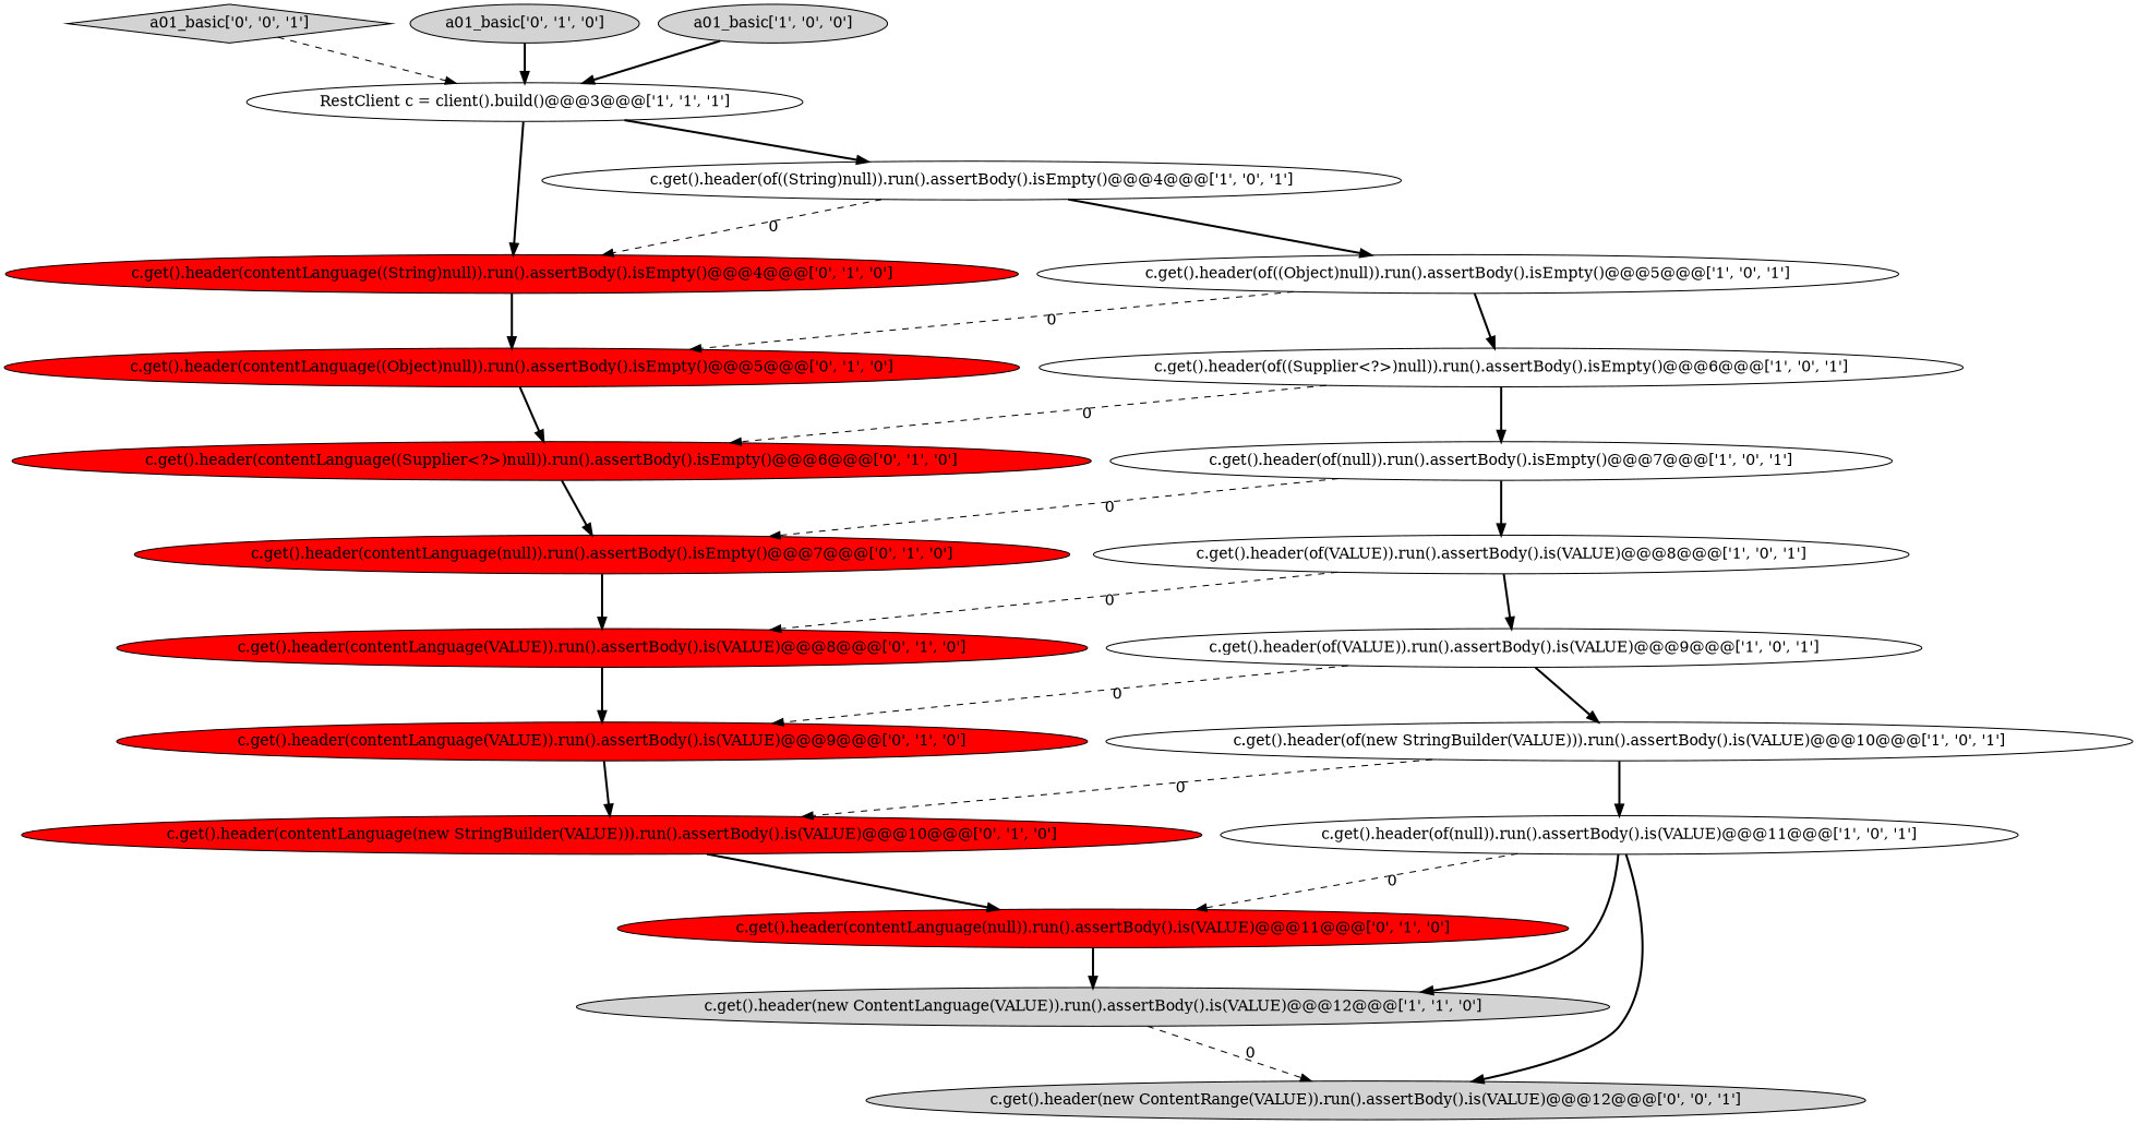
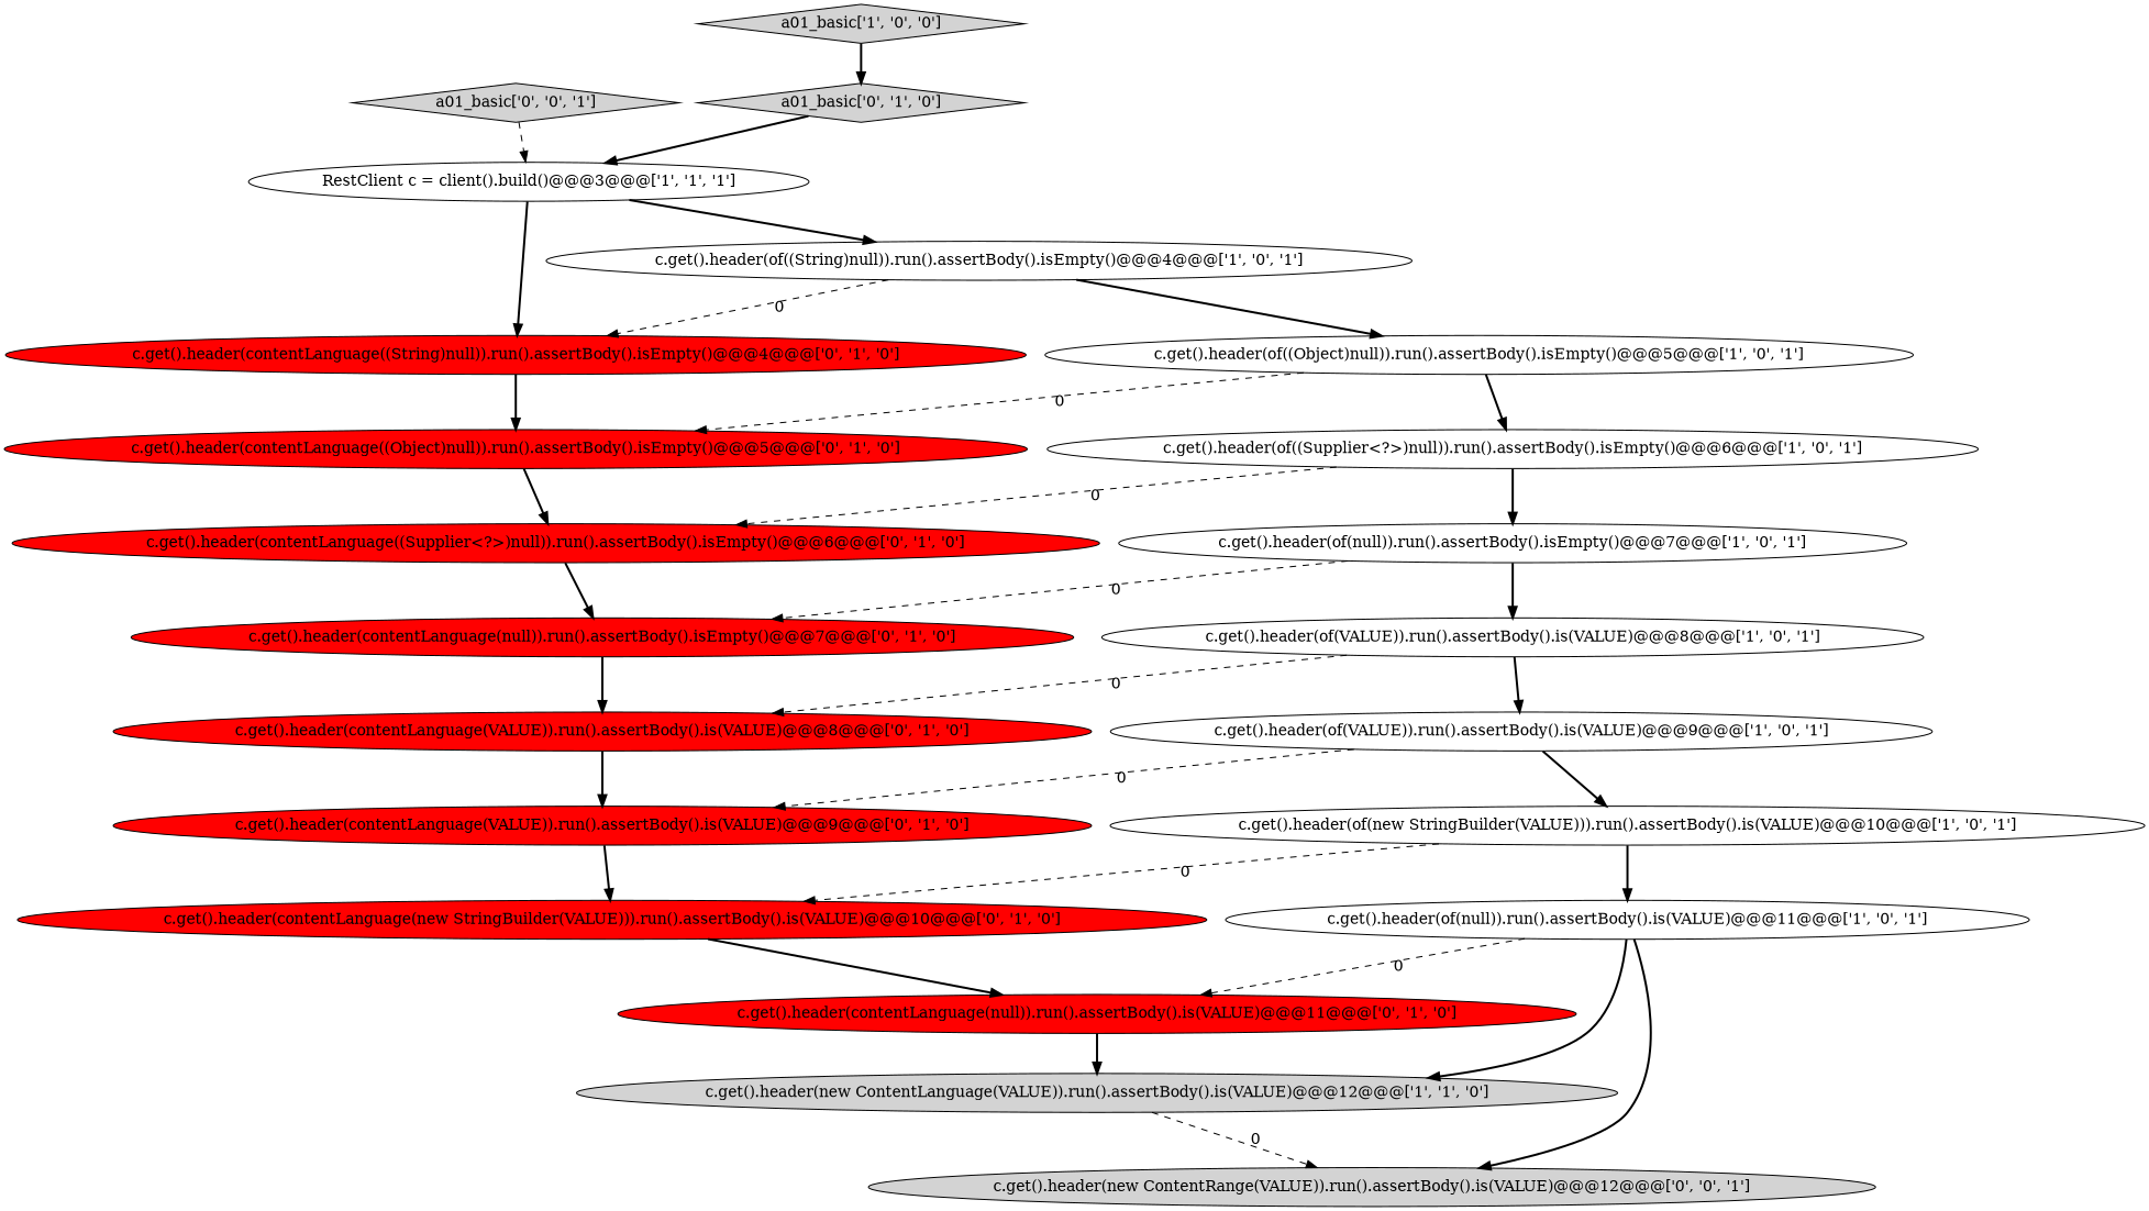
  digraph {
    node [fillcolor=white shape=ellipse style=filled]
    edge [style=bold]
    n1 [label="c.get().header(of(VALUE)).run().assertBody().is(VALUE)@@@9@@@['1', '0', '1']"]
    n2 [fillcolor=red label="c.get().header(contentLanguage(VALUE)).run().assertBody().is(VALUE)@@@9@@@['0', '1', '0']"]
    n3 [label="c.get().header(of(new StringBuilder(VALUE))).run().assertBody().is(VALUE)@@@10@@@['1', '0', '1']"]
    n4 [fillcolor=red label="c.get().header(contentLanguage(new StringBuilder(VALUE))).run().assertBody().is(VALUE)@@@10@@@['0', '1', '0']"]
    n5 [label="c.get().header(of(null)).run().assertBody().is(VALUE)@@@11@@@['1', '0', '1']"]
    n6 [fillcolor=red label="c.get().header(contentLanguage(null)).run().assertBody().is(VALUE)@@@11@@@['0', '1', '0']"]
    n7 [fillcolor=red label="c.get().header(contentLanguage(null)).run().assertBody().isEmpty()@@@7@@@['0', '1', '0']"]
    n8 [fillcolor=red label="c.get().header(contentLanguage(VALUE)).run().assertBody().is(VALUE)@@@8@@@['0', '1', '0']"]
    n9 [fillcolor=lightgray label="c.get().header(new ContentLanguage(VALUE)).run().assertBody().is(VALUE)@@@12@@@['1', '1', '0']"]
    n10 [fillcolor=lightgray label="c.get().header(new ContentRange(VALUE)).run().assertBody().is(VALUE)@@@12@@@['0', '0', '1']"]
    n11 [label="c.get().header(of(null)).run().assertBody().isEmpty()@@@7@@@['1', '0', '1']"]
    n12 [label="c.get().header(of(VALUE)).run().assertBody().is(VALUE)@@@8@@@['1', '0', '1']"]
    n13 [fillcolor=lightgray label="a01_basic['0', '0', '1']" shape=diamond]
    n14 [label="RestClient c = client().build()@@@3@@@['1', '1', '1']"]
    n15 [fillcolor=red label="c.get().header(contentLanguage((String)null)).run().assertBody().isEmpty()@@@4@@@['0', '1', '0']"]
    n16 [label="c.get().header(of((String)null)).run().assertBody().isEmpty()@@@4@@@['1', '0', '1']"]
    n17 [fillcolor=red label="c.get().header(contentLanguage((Object)null)).run().assertBody().isEmpty()@@@5@@@['0', '1', '0']"]
    n18 [fillcolor=red label="c.get().header(contentLanguage((Supplier<?>)null)).run().assertBody().isEmpty()@@@6@@@['0', '1', '0']"]
    n19 [label="c.get().header(of((Object)null)).run().assertBody().isEmpty()@@@5@@@['1', '0', '1']"]
    n20 [label="c.get().header(of((Supplier<?>)null)).run().assertBody().isEmpty()@@@6@@@['1', '0', '1']"]
-   n21 [fillcolor=lightgray label="a01_basic['0', '1', '0']"]
-   n22 [fillcolor=lightgray label="a01_basic['1', '0', '0']"]
+   n21 [fillcolor=lightgray label="a01_basic['0', '1', '0']" shape=diamond]
+   n22 [fillcolor=lightgray label="a01_basic['1', '0', '0']" shape=diamond]
    n1 -> n2 [label=0 style=dashed]
    n1 -> n3
    n2 -> n4
    n3 -> n4 [label=0 style=dashed]
    n3 -> n5
    n4 -> n6
    n5 -> n6 [label=0 style=dashed]
    n5 -> n9
    n5 -> n10
    n6 -> n9
    n7 -> n8
    n8 -> n2
    n9 -> n10 [label=0 style=dashed]
    n11 -> n7 [label=0 style=dashed]
    n11 -> n12
    n12 -> n1
    n12 -> n8 [label=0 style=dashed]
    n13 -> n14 [style=dashed]
    n14 -> n15
    n14 -> n16
    n15 -> n17
    n16 -> n15 [label=0 style=dashed]
    n16 -> n19
    n17 -> n18
    n18 -> n7
    n19 -> n17 [label=0 style=dashed]
    n19 -> n20
    n20 -> n11
    n20 -> n18 [label=0 style=dashed]
    n21 -> n14
-   n22 -> n14
+   n22 -> n21
  }
